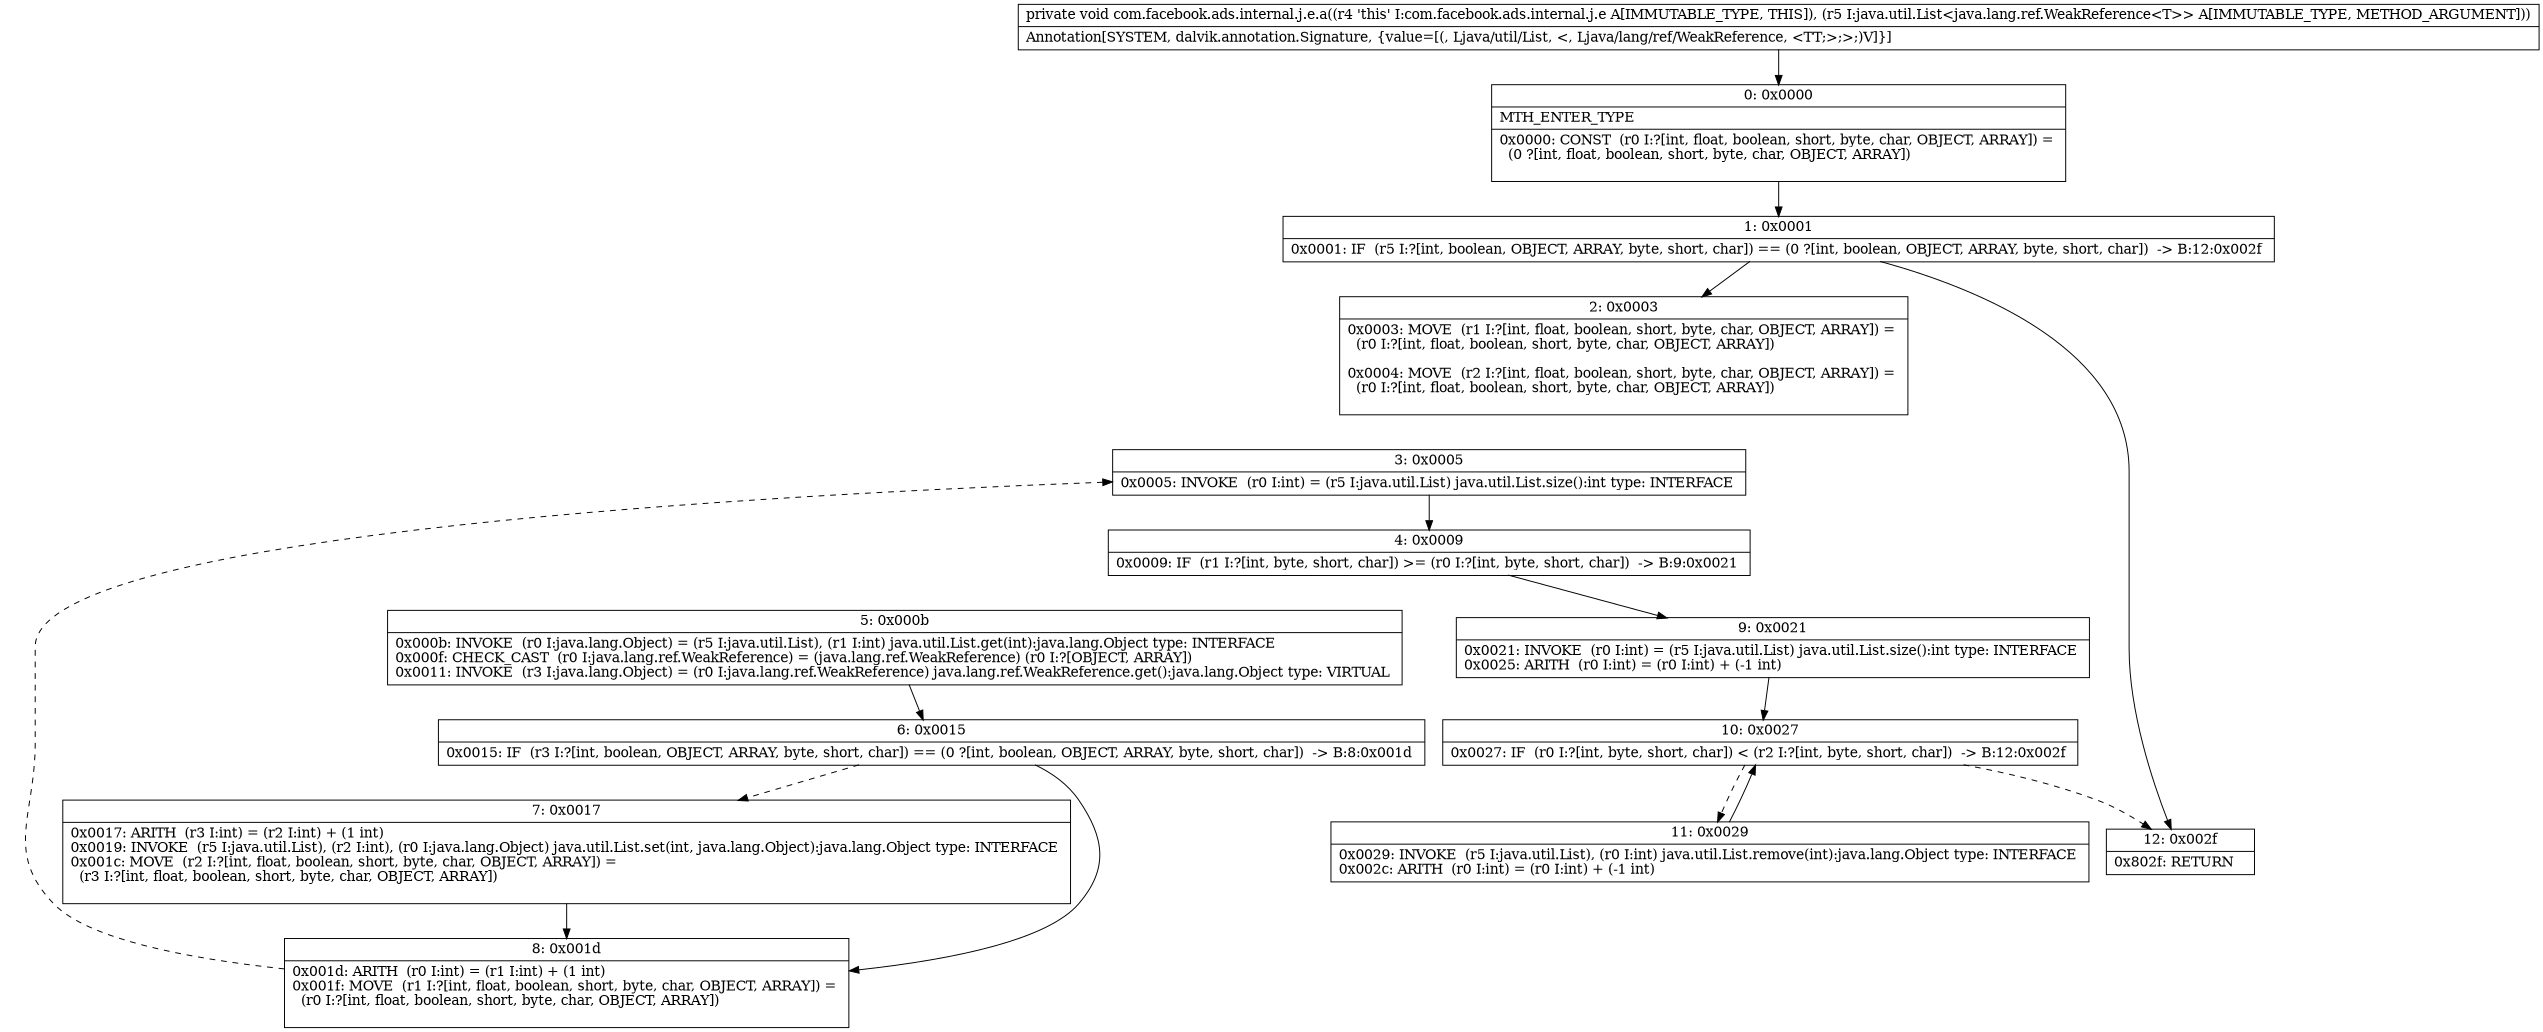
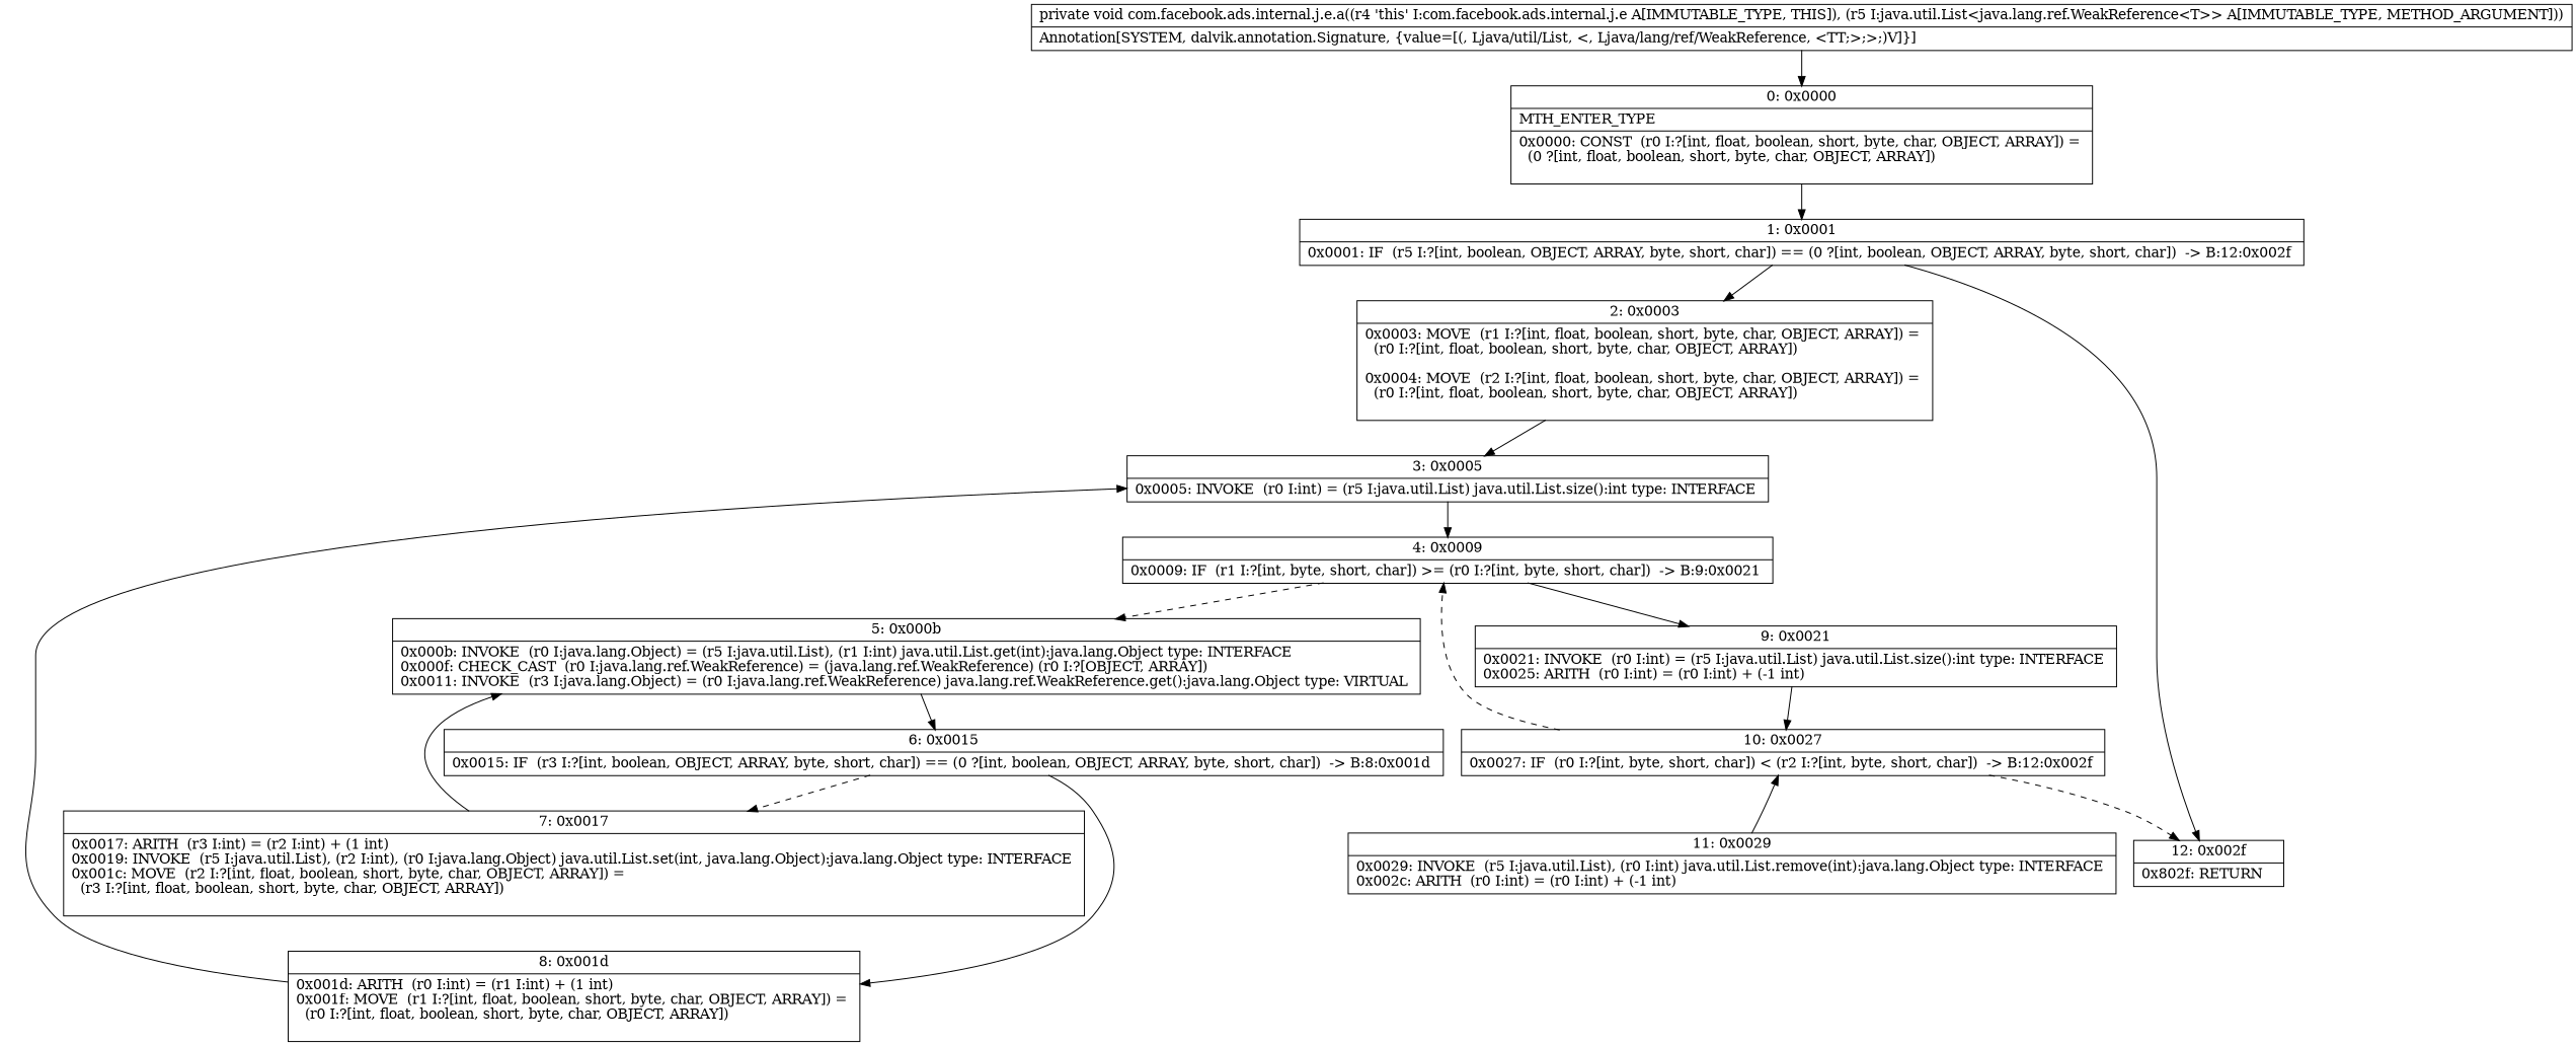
  digraph {
    node [shape=record]
    n1 [label="{0\:\ 0x0000|MTH_ENTER_TYPE\l|0x0000: CONST  (r0 I:?[int, float, boolean, short, byte, char, OBJECT, ARRAY]) = \l  (0 ?[int, float, boolean, short, byte, char, OBJECT, ARRAY])\l \l}"]
    n2 [label="{1\:\ 0x0001|0x0001: IF  (r5 I:?[int, boolean, OBJECT, ARRAY, byte, short, char]) == (0 ?[int, boolean, OBJECT, ARRAY, byte, short, char])  \-\> B:12:0x002f \l}"]
    n3 [label="{2\:\ 0x0003|0x0003: MOVE  (r1 I:?[int, float, boolean, short, byte, char, OBJECT, ARRAY]) = \l  (r0 I:?[int, float, boolean, short, byte, char, OBJECT, ARRAY])\l \l0x0004: MOVE  (r2 I:?[int, float, boolean, short, byte, char, OBJECT, ARRAY]) = \l  (r0 I:?[int, float, boolean, short, byte, char, OBJECT, ARRAY])\l \l}"]
    n4 [label="{12\:\ 0x002f|0x802f: RETURN   \l}"]
    n5 [label="{3\:\ 0x0005|0x0005: INVOKE  (r0 I:int) = (r5 I:java.util.List) java.util.List.size():int type: INTERFACE \l}"]
    n6 [label="{4\:\ 0x0009|0x0009: IF  (r1 I:?[int, byte, short, char]) \>= (r0 I:?[int, byte, short, char])  \-\> B:9:0x0021 \l}"]
    n7 [label="{5\:\ 0x000b|0x000b: INVOKE  (r0 I:java.lang.Object) = (r5 I:java.util.List), (r1 I:int) java.util.List.get(int):java.lang.Object type: INTERFACE \l0x000f: CHECK_CAST  (r0 I:java.lang.ref.WeakReference) = (java.lang.ref.WeakReference) (r0 I:?[OBJECT, ARRAY]) \l0x0011: INVOKE  (r3 I:java.lang.Object) = (r0 I:java.lang.ref.WeakReference) java.lang.ref.WeakReference.get():java.lang.Object type: VIRTUAL \l}"]
    n8 [label="{9\:\ 0x0021|0x0021: INVOKE  (r0 I:int) = (r5 I:java.util.List) java.util.List.size():int type: INTERFACE \l0x0025: ARITH  (r0 I:int) = (r0 I:int) + (\-1 int) \l}"]
    n9 [label="{6\:\ 0x0015|0x0015: IF  (r3 I:?[int, boolean, OBJECT, ARRAY, byte, short, char]) == (0 ?[int, boolean, OBJECT, ARRAY, byte, short, char])  \-\> B:8:0x001d \l}"]
    n10 [label="{10\:\ 0x0027|0x0027: IF  (r0 I:?[int, byte, short, char]) \< (r2 I:?[int, byte, short, char])  \-\> B:12:0x002f \l}"]
    n11 [label="{7\:\ 0x0017|0x0017: ARITH  (r3 I:int) = (r2 I:int) + (1 int) \l0x0019: INVOKE  (r5 I:java.util.List), (r2 I:int), (r0 I:java.lang.Object) java.util.List.set(int, java.lang.Object):java.lang.Object type: INTERFACE \l0x001c: MOVE  (r2 I:?[int, float, boolean, short, byte, char, OBJECT, ARRAY]) = \l  (r3 I:?[int, float, boolean, short, byte, char, OBJECT, ARRAY])\l \l}"]
    n12 [label="{8\:\ 0x001d|0x001d: ARITH  (r0 I:int) = (r1 I:int) + (1 int) \l0x001f: MOVE  (r1 I:?[int, float, boolean, short, byte, char, OBJECT, ARRAY]) = \l  (r0 I:?[int, float, boolean, short, byte, char, OBJECT, ARRAY])\l \l}"]
    n13 [label="{11\:\ 0x0029|0x0029: INVOKE  (r5 I:java.util.List), (r0 I:int) java.util.List.remove(int):java.lang.Object type: INTERFACE \l0x002c: ARITH  (r0 I:int) = (r0 I:int) + (\-1 int) \l}"]
    n14 [label="{private void com.facebook.ads.internal.j.e.a((r4 'this' I:com.facebook.ads.internal.j.e A[IMMUTABLE_TYPE, THIS]), (r5 I:java.util.List\<java.lang.ref.WeakReference\<T\>\> A[IMMUTABLE_TYPE, METHOD_ARGUMENT]))  | Annotation[SYSTEM, dalvik.annotation.Signature, \{value=[(, Ljava\/util\/List, \<, Ljava\/lang\/ref\/WeakReference, \<TT;\>;\>;)V]\}]\l}"]
    n1 -> n2
    n2 -> n3 [style=solid]
    n2 -> n4
+   n3 -> n5
    n5 -> n6
+   n6 -> n7 [style=dashed]
    n6 -> n8
    n7 -> n9
    n8 -> n10
    n9 -> n11 [style=dashed]
    n9 -> n12
    n10 -> n4 [style=dashed]
-   n10 -> n13 [style=dashed]
-   n11 -> n12
-   n12 -> n5 [style=dashed]
+   n10 -> n6 [style=dashed]
+   n11 -> n7
+   n12 -> n5
    n13 -> n10
    n14 -> n1
  }
